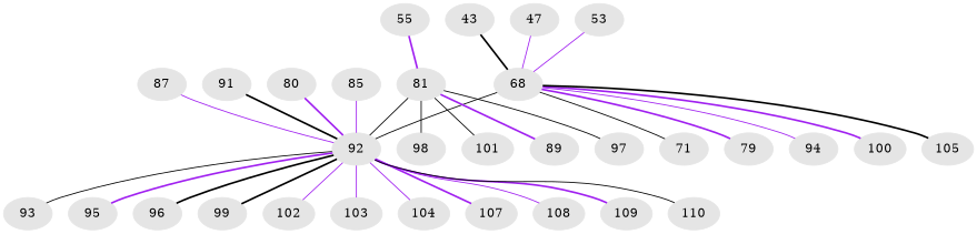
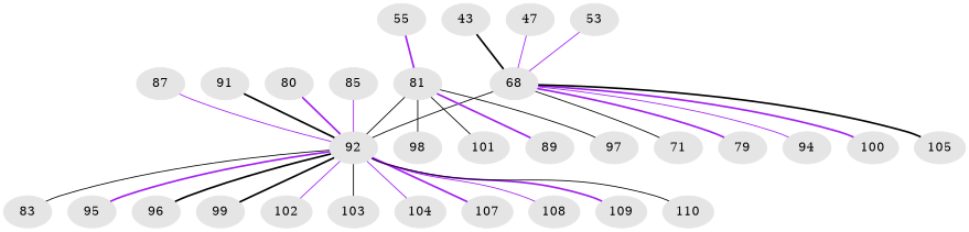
  graph {
    fontname="DejaVu Serif"
    node [color=gray90 fontname="DejaVu Serif" style=filled]
    edge [color=purple fontname="DejaVu Serif" style=solid]
    68 [super="+38+59+40"]
    71
    79
    92 [super="+75+88+66+67+70+73+77+78"]
    94
    100
    105
    43
    47
    53
    81 [super="+69+22+31"]
    89
    97
    98 [super="+50"]
    101
    55
-   93
+   93 [label=83]
    95 [super="+7"]
    96
    99
    102 [super="+90"]
    103 [super="+86"]
    104
    107 [super="+42"]
    108
    109
    110
    80
    85 [super="+83"]
    87
    91
    68 -- 71 [color=black]
    68 -- 79 [style=bold]
    68 -- 92 [color=black weight=6]
    68 -- 94
    68 -- 100 [style=bold]
    68 -- 105 [color=black style=bold]
    92 -- 93 [color=black]
    92 -- 95 [style=bold]
    92 -- 96 [color=black style=bold]
    92 -- 99 [color=black style=bold]
    92 -- 102
-   92 -- 103
+   92 -- 103 [color=black]
    92 -- 104
    92 -- 107 [style=bold]
    92 -- 108
    92 -- 109 [style=bold]
    92 -- 110 [color=black]
    43 -- 68 [color=black style=bold]
    47 -- 68
    53 -- 68
    81 -- 92 [color=black weight=6]
    81 -- 89 [style=bold]
    81 -- 97 [color=black]
    81 -- 98 [color=black]
    81 -- 101 [color=black]
    55 -- 81 [style=bold]
    80 -- 92 [style=bold]
    85 -- 92
    87 -- 92
    91 -- 92 [color=black style=bold]
  }
